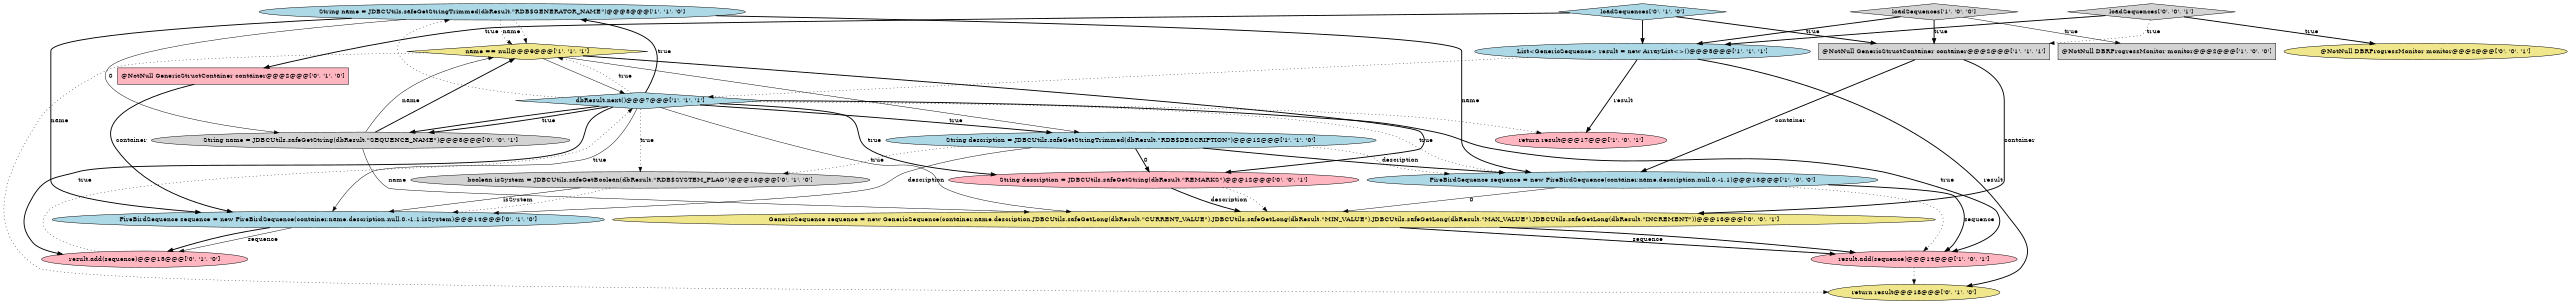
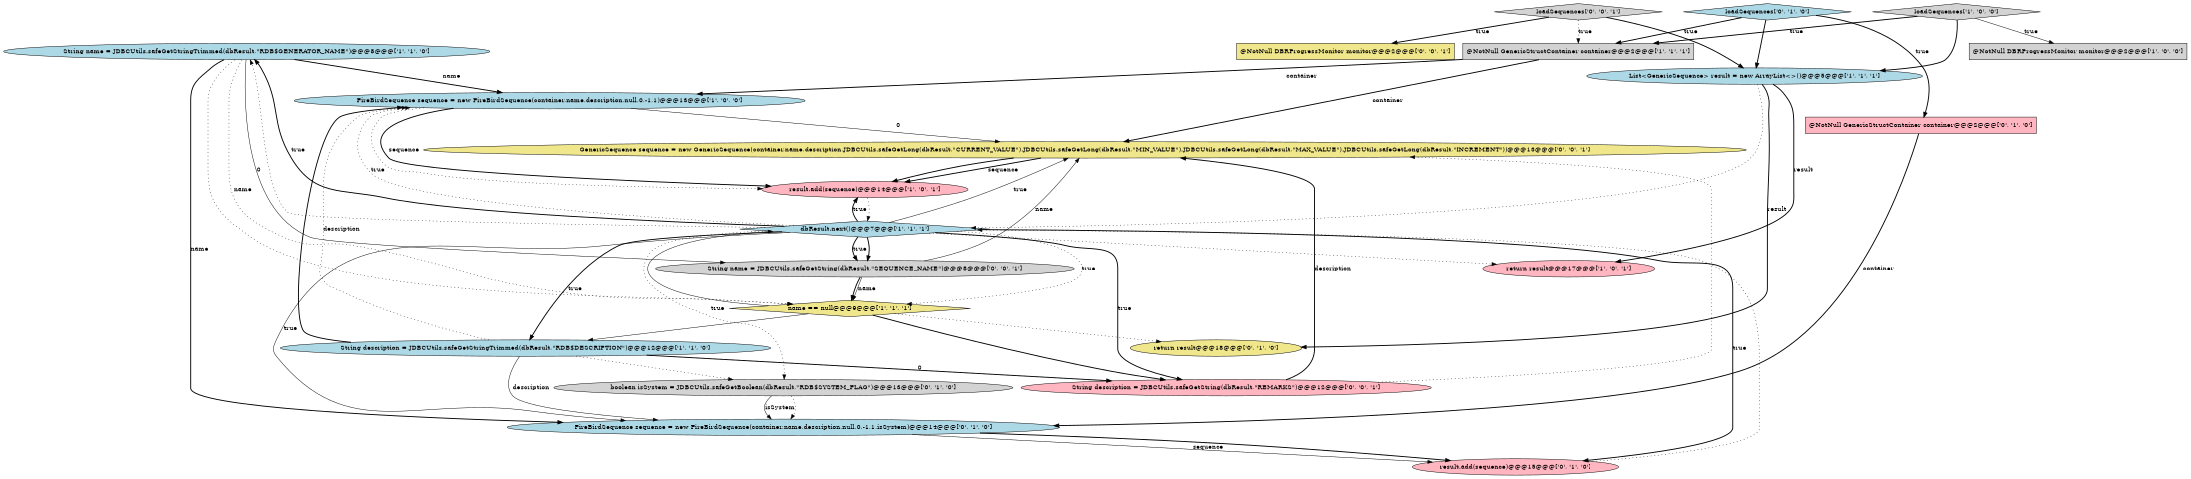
  digraph {
    node [fillcolor=lightblue shape=ellipse style=filled]
    edge [style=bold]
    n1 [label="String name = JDBCUtils.safeGetStringTrimmed(dbResult,\"RDB$GENERATOR_NAME\")@@@8@@@['1', '1', '0']"]
    n2 [label="FireBirdSequence sequence = new FireBirdSequence(container,name,description,null,0,-1,1)@@@13@@@['1', '0', '0']"]
    n3 [fillcolor=khaki label="name == null@@@9@@@['1', '1', '1']" shape=diamond]
    n4 [fillcolor=lightgrey label="String name = JDBCUtils.safeGetString(dbResult,\"SEQUENCE_NAME\")@@@8@@@['0', '0', '1']"]
    n5 [label="FireBirdSequence sequence = new FireBirdSequence(container,name,description,null,0,-1,1,isSystem)@@@14@@@['0', '1', '0']"]
    n6 [fillcolor=khaki label="GenericSequence sequence = new GenericSequence(container,name,description,JDBCUtils.safeGetLong(dbResult,\"CURRENT_VALUE\"),JDBCUtils.safeGetLong(dbResult,\"MIN_VALUE\"),JDBCUtils.safeGetLong(dbResult,\"MAX_VALUE\"),JDBCUtils.safeGetLong(dbResult,\"INCREMENT\"))@@@13@@@['0', '0', '1']"]
    n7 [fillcolor=lightpink label="result.add(sequence)@@@14@@@['1', '0', '1']"]
    n8 [fillcolor=khaki label="return result@@@18@@@['0', '1', '0']"]
    n9 [label="dbResult.next()@@@7@@@['1', '1', '1']" shape=diamond]
    n10 [fillcolor=lightpink label="String description = JDBCUtils.safeGetString(dbResult,\"REMARKS\")@@@12@@@['0', '0', '1']"]
    n11 [label="String description = JDBCUtils.safeGetStringTrimmed(dbResult,\"RDB$DESCRIPTION\")@@@12@@@['1', '1', '0']"]
    n12 [fillcolor=lightpink label="result.add(sequence)@@@15@@@['0', '1', '0']"]
    n13 [fillcolor=lightpink label="return result@@@17@@@['1', '0', '1']"]
    n14 [fillcolor=lightgrey label="boolean isSystem = JDBCUtils.safeGetBoolean(dbResult,\"RDB$SYSTEM_FLAG\")@@@13@@@['0', '1', '0']"]
-   n15 [fillcolor=khaki label="@NotNull DBRProgressMonitor monitor@@@2@@@['0', '0', '1']"]
+   n15 [fillcolor=khaki label="@NotNull DBRProgressMonitor monitor@@@2@@@['0', '0', '1']" shape=box]
    n16 [fillcolor=lightgrey label="loadSequences['0', '0', '1']" shape=diamond]
    n17 [fillcolor=lightgrey label="@NotNull GenericStructContainer container@@@2@@@['1', '1', '1']" shape=box]
    n18 [label="List<GenericSequence> result = new ArrayList<>()@@@5@@@['1', '1', '1']"]
    n19 [fillcolor=lightpink label="@NotNull GenericStructContainer container@@@2@@@['0', '1', '0']" shape=box]
    n20 [fillcolor=lightgrey label="@NotNull DBRProgressMonitor monitor@@@2@@@['1', '0', '0']" shape=box]
    n21 [fillcolor=lightgrey label="loadSequences['1', '0', '0']" shape=diamond]
    n22 [label="loadSequences['0', '1', '0']" shape=diamond]
    n1 -> n2 [label=name]
    n1 -> n3 [label=name style=dotted]
    n1 -> n3 [style=dotted]
    n1 -> n4 [label=0 style=solid]
    n1 -> n5 [label=name]
    n2 -> n6 [label=0 style=solid]
    n2 -> n7 [label=sequence]
    n2 -> n7 [style=dotted]
    n3 -> n8 [style=dotted]
    n3 -> n9 [style=solid]
    n3 -> n10
    n3 -> n11 [style=solid]
    n4 -> n3
    n4 -> n3 [label=name style=solid]
    n4 -> n6 [label=name style=solid]
    n5 -> n12 [label=sequence style=solid]
    n5 -> n12
    n6 -> n7 [label=sequence]
    n6 -> n7
-   n7 -> n8 [style=dotted]
+   n7 -> n9 [style=dotted]
    n9 -> n1 [style=dotted]
    n9 -> n1 [label=true]
    n9 -> n2 [label=true style=dotted]
    n9 -> n3 [label=true style=dotted]
    n9 -> n4
    n9 -> n4 [label=true]
    n9 -> n5 [label=true style=solid]
    n9 -> n6 [label=true style=solid]
    n9 -> n7 [label=true]
    n9 -> n10 [label=true]
    n9 -> n11 [label=true]
    n9 -> n12 [label=true]
    n9 -> n13 [style=dotted]
    n9 -> n14 [label=true style=dotted]
    n10 -> n6 [label=description]
    n10 -> n6 [style=dotted]
    n11 -> n2 [label=description style=dotted]
    n11 -> n2
    n11 -> n5 [label=description style=solid]
    n11 -> n10 [label=0]
    n11 -> n14 [style=dotted]
    n12 -> n9 [style=dotted]
    n14 -> n5 [label=isSystem style=solid]
    n14 -> n5 [style=dotted]
    n16 -> n15 [label=true]
    n16 -> n17 [label=true style=dotted]
    n16 -> n18
    n17 -> n2 [label=container]
    n17 -> n6 [label=container]
    n18 -> n8 [label=result]
    n18 -> n9 [style=dotted]
    n18 -> n13 [label=result]
    n19 -> n5 [label=container]
    n21 -> n17 [label=true]
    n21 -> n18
    n21 -> n20 [label=true style=solid]
    n22 -> n17 [label=true]
    n22 -> n18
    n22 -> n19 [label=true]
  }
